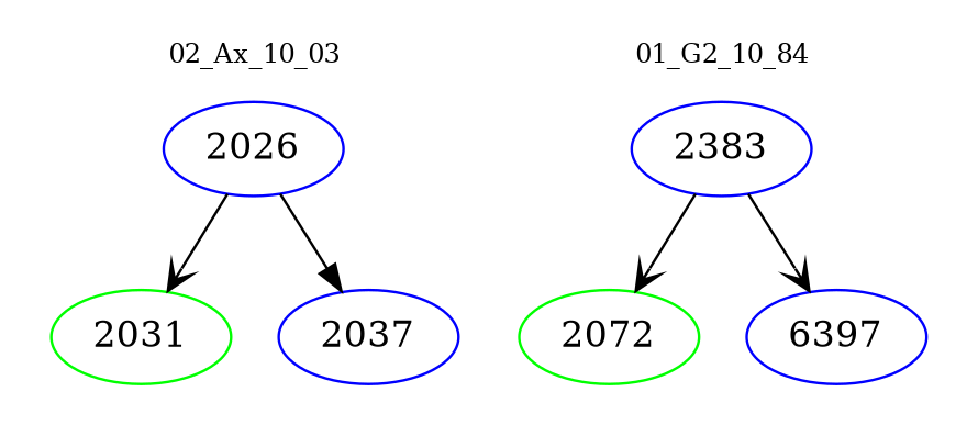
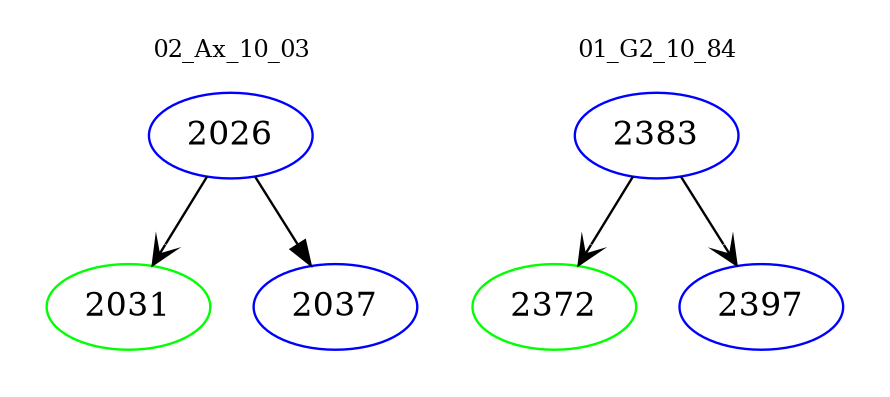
  digraph {
    node [color=blue]
    edge [arrowhead=vee color=black]
    n1 [label=2026]
    n2 [color=green label=2031]
    n3 [label=2037]
    n4 [label=2383]
-   n5 [color=green label=2072]
-   n6 [label=6397]
+   n5 [color=green label=2372]
+   n6 [label=2397]
    subgraph cluster_1 {
      color=white
      fontsize=10
      label="02_Ax_10_03"
      n1
      n2
      n3
    }
    subgraph cluster_2 {
      color=white
      fontsize=10
      label="01_G2_10_84"
      n4
      n5
      n6
    }
    n1 -> n2
    n1 -> n3 [arrowhead=normal]
    n4 -> n5
    n4 -> n6
  }
